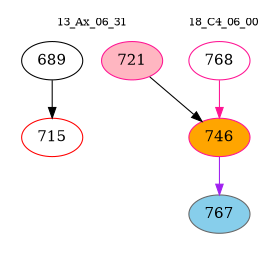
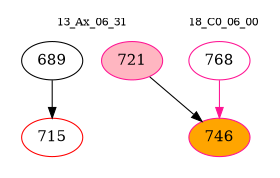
  digraph {
    node [color=deeppink fillcolor=white style=filled]
    edge [color=black]
    n1 [fillcolor=lightpink label=721]
    n2 [color=black label=689]
    n3 [color=red label=715]
    n4 [label=768]
    n5 [fillcolor=orange label=746]
-   n6 [color=gray40 fillcolor=skyblue label=767]
    subgraph cluster_1 {
      color=white
      fontsize=10
      label="13_Ax_06_31"
      n1
      n2
      n3
    }
    subgraph cluster_2 {
      color=white
      fontsize=10
-     label="18_C4_06_00"
+     label="18_C0_06_00"
      n4
      n5
-     n6
    }
    n1 -> n5
    n2 -> n3
    n4 -> n5 [color=deeppink]
-   n5 -> n6 [color=purple]
  }
